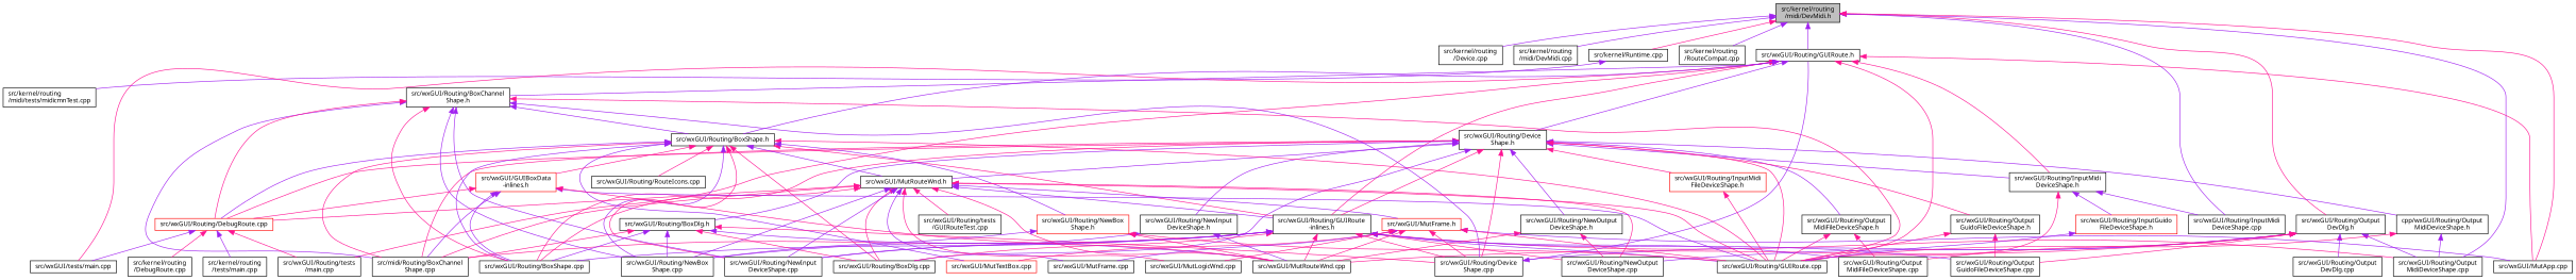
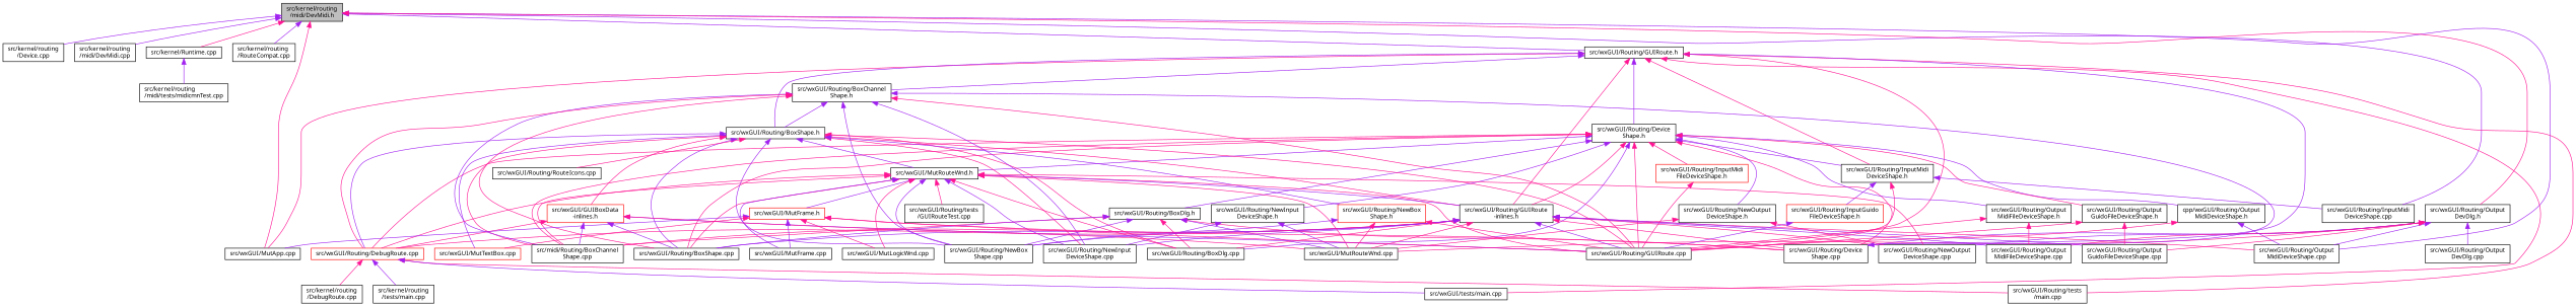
  digraph {
    node [color=black fillcolor=white fontname=Sans fontsize=10 shape=record style=filled]
    edge [color=deeppink dir=back fontname=Sans fontsize=10 labelfontname=Sans labelfontsize=10 style=solid]
    n1 [fillcolor=grey75 fontcolor=black height=0.2 label="src/kernel/routing\l/midi/DevMidi.h" width=0.4]
    n2 [height=0.2 label="src/kernel/routing\l/Device.cpp" width=0.4]
    n3 [height=0.2 label="src/kernel/routing\l/midi/DevMidi.cpp" width=0.4]
    n4 [height=0.2 label="src/kernel/Runtime.cpp" width=0.4]
    n5 [height=0.2 label="src/kernel/routing\l/RouteCompat.cpp" width=0.4]
    n6 [height=0.2 label="src/wxGUI/Routing/GUIRoute.h" width=0.4]
    n7 [height=0.2 label="src/wxGUI/MutApp.cpp" width=0.4]
    n8 [height=0.2 label="src/wxGUI/Routing/Output\lMidiDeviceShape.cpp" width=0.4]
    n9 [height=0.2 label="src/wxGUI/Routing/InputMidi\lDeviceShape.cpp" width=0.4]
    n10 [height=0.2 label="src/wxGUI/Routing/Output\lDevDlg.h" width=0.4]
    n11 [height=0.2 label="src/kernel/routing\l/midi/tests/midicmnTest.cpp" width=0.4]
    n12 [height=0.2 label="src/wxGUI/Routing/Device\lShape.h" width=0.4]
    n13 [height=0.2 label="src/wxGUI/Routing/GUIRoute.cpp" width=0.4]
    n14 [height=0.2 label="src/wxGUI/Routing/GUIRoute\l-inlines.h" width=0.4]
    n15 [height=0.2 label="src/wxGUI/Routing/tests\l/main.cpp" width=0.4]
    n16 [height=0.2 label="src/wxGUI/tests/main.cpp" width=0.4]
    n17 [height=0.2 label="src/wxGUI/Routing/InputMidi\lDeviceShape.h" width=0.4]
    n18 [height=0.2 label="src/wxGUI/Routing/BoxShape.h" width=0.4]
    n19 [height=0.2 label="src/wxGUI/Routing/BoxChannel\lShape.h" width=0.4]
    n20 [height=0.2 label="src/wxGUI/Routing/Device\lShape.cpp" width=0.4]
    n21 [height=0.2 label="src/wxGUI/MutRouteWnd.cpp" width=0.4]
    n22 [height=0.2 label="src/wxGUI/Routing/NewOutput\lDeviceShape.cpp" width=0.4]
    n23 [height=0.2 label="src/wxGUI/Routing/Output\lGuidoFileDeviceShape.cpp" width=0.4]
    n24 [height=0.2 label="src/wxGUI/Routing/Output\lMidiFileDeviceShape.cpp" width=0.4]
    n25 [height=0.2 label="src/wxGUI/Routing/Output\lDevDlg.cpp" width=0.4]
    n26 [height=0.2 label="src/wxGUI/MutRouteWnd.h" width=0.4]
    n27 [height=0.2 label="src/midi/Routing/BoxChannel\lShape.cpp" width=0.4]
    n28 [height=0.2 label="src/wxGUI/Routing/BoxDlg.cpp" width=0.4]
    n29 [height=0.2 label="src/wxGUI/Routing/BoxShape.cpp" width=0.4]
    n30 [color=red height=0.2 label="src/wxGUI/Routing/DebugRoute.cpp" width=0.4]
    n31 [height=0.2 label="src/wxGUI/Routing/BoxDlg.h" width=0.4]
    n32 [height=0.2 label="src/wxGUI/Routing/NewInput\lDeviceShape.h" width=0.4]
    n33 [height=0.2 label="src/wxGUI/Routing/NewOutput\lDeviceShape.h" width=0.4]
    n34 [height=0.2 label="cpp/wxGUI/Routing/Output\lMidiDeviceShape.h" width=0.4]
    n35 [height=0.2 label="src/wxGUI/Routing/Output\lMidiFileDeviceShape.h" width=0.4]
    n36 [height=0.2 label="src/wxGUI/Routing/Output\lGuidoFileDeviceShape.h" width=0.4]
    n37 [color=red height=0.2 label="src/wxGUI/Routing/InputMidi\lFileDeviceShape.h" width=0.4]
    n38 [height=0.2 label="src/wxGUI/Routing/NewBox\lShape.cpp" width=0.4]
    n39 [height=0.2 label="src/wxGUI/Routing/NewInput\lDeviceShape.cpp" width=0.4]
    n40 [color=red height=0.2 label="src/wxGUI/Routing/InputGuido\lFileDeviceShape.h" width=0.4]
    n41 [color=red height=0.2 label="src/wxGUI/MutTextBox.cpp" width=0.4]
    n42 [color=red height=0.2 label="src/wxGUI/GUIBoxData\l-inlines.h" width=0.4]
    n43 [color=red height=0.2 label="src/wxGUI/Routing/NewBox\lShape.h" width=0.4]
    n44 [height=0.2 label="src/wxGUI/Routing/RouteIcons.cpp" width=0.4]
    n45 [color=red height=0.2 label="src/wxGUI/MutFrame.h" width=0.4]
    n46 [height=0.2 label="src/wxGUI/MutFrame.cpp" width=0.4]
    n47 [height=0.2 label="src/wxGUI/MutLogicWnd.cpp" width=0.4]
    n48 [height=0.2 label="src/wxGUI/Routing/tests\l/GUIRouteTest.cpp" width=0.4]
    n49 [height=0.2 label="src/kernel/routing\l/DebugRoute.cpp" width=0.4]
    n50 [height=0.2 label="src/kernel/routing\l/tests/main.cpp" width=0.4]
    n1 -> n2 [color=purple]
    n1 -> n3 [color=purple]
    n1 -> n4
    n1 -> n5 [color=purple]
    n1 -> n6 [color=purple]
    n1 -> n7
    n1 -> n8 [color=purple]
    n1 -> n9 [color=purple]
    n1 -> n10
    n4 -> n11 [color=purple]
    n6 -> n7
    n6 -> n12 [color=purple]
    n6 -> n13
    n6 -> n14
    n6 -> n15
    n6 -> n16
    n6 -> n17
    n6 -> n18 [color=purple]
    n6 -> n19 [color=purple]
    n10 -> n8 [color=purple]
    n10 -> n20 [color=purple]
    n10 -> n21
    n10 -> n22 [color=purple]
    n10 -> n23
    n10 -> n24
    n10 -> n25 [color=purple]
    n12 -> n13
    n12 -> n14
    n12 -> n17 [color=purple]
    n12 -> n20
    n12 -> n26 [color=purple]
    n12 -> n27
    n12 -> n28 [color=purple]
    n12 -> n29
    n12 -> n30
    n12 -> n31 [color=purple]
    n12 -> n32 [color=purple]
    n12 -> n33 [color=purple]
    n12 -> n34 [color=purple]
    n12 -> n35 [color=purple]
    n12 -> n36
    n12 -> n37
    n14 -> n8
    n14 -> n13 [color=purple]
    n14 -> n20
    n14 -> n21
    n14 -> n22
    n14 -> n23 [color=purple]
    n14 -> n24 [color=purple]
    n14 -> n27
    n14 -> n28
    n14 -> n29 [color=purple]
+   n14 -> n30
    n14 -> n38 [color=purple]
    n14 -> n39 [color=purple]
    n17 -> n9 [color=purple]
    n17 -> n13
    n17 -> n40 [color=purple]
    n18 -> n13
    n18 -> n14
    n18 -> n26 [color=purple]
    n18 -> n27
    n18 -> n28
    n18 -> n29 [color=purple]
    n18 -> n30 [color=purple]
    n18 -> n38 [color=purple]
    n18 -> n39
    n18 -> n41 [color=purple]
    n18 -> n42
    n18 -> n43 [color=purple]
    n18 -> n44
    n19 -> n13
    n19 -> n18 [color=purple]
    n19 -> n20 [color=purple]
    n19 -> n27 [color=purple]
    n19 -> n29
    n19 -> n30
    n19 -> n38 [color=purple]
    n19 -> n39 [color=purple]
    n20 -> n6 [color=purple]
    n26 -> n13
    n26 -> n14 [color=purple]
    n26 -> n21
    n26 -> n22
    n26 -> n27
    n26 -> n28
    n26 -> n29
    n26 -> n30
    n26 -> n38 [color=purple]
    n26 -> n39 [color=purple]
    n26 -> n45 [color=purple]
    n26 -> n46 [color=purple]
    n26 -> n47
    n26 -> n48
    n30 -> n15
    n30 -> n16 [color=purple]
    n30 -> n49
    n30 -> n50 [color=purple]
    n31 -> n20
    n31 -> n21 [color=purple]
    n31 -> n27
    n31 -> n28
    n31 -> n29 [color=purple]
    n31 -> n38 [color=purple]
    n32 -> n21 [color=purple]
    n32 -> n39 [color=purple]
    n33 -> n21
    n33 -> n22
    n34 -> n8 [color=purple]
    n34 -> n13
    n35 -> n13
    n35 -> n24
    n36 -> n13
    n36 -> n23
    n37 -> n13
    n40 -> n13 [color=purple]
    n42 -> n13 [color=purple]
    n42 -> n21
    n42 -> n27 [color=purple]
    n42 -> n29 [color=purple]
    n42 -> n30
    n43 -> n13
    n43 -> n21
    n43 -> n38 [color=purple]
    n45 -> n7 [color=purple]
    n45 -> n13
    n45 -> n20
-   n45 -> n21
    n45 -> n41
    n45 -> n46 [color=purple]
    n45 -> n47
  }
